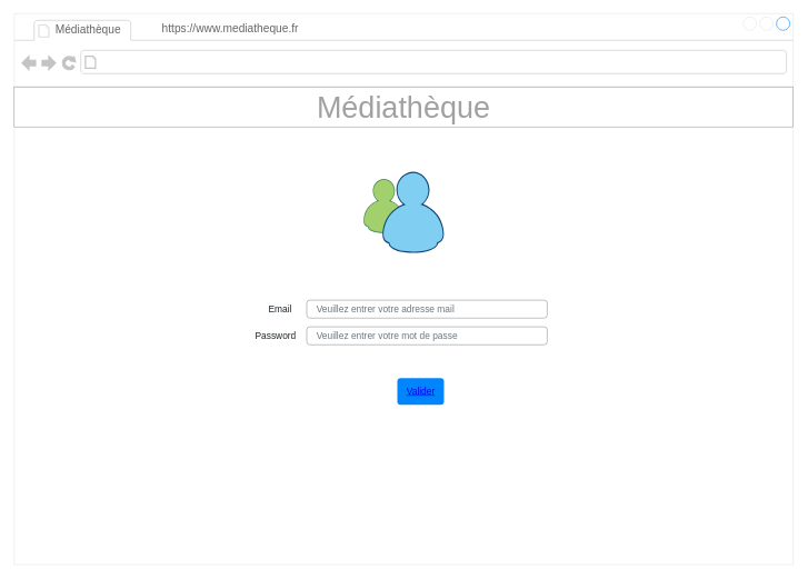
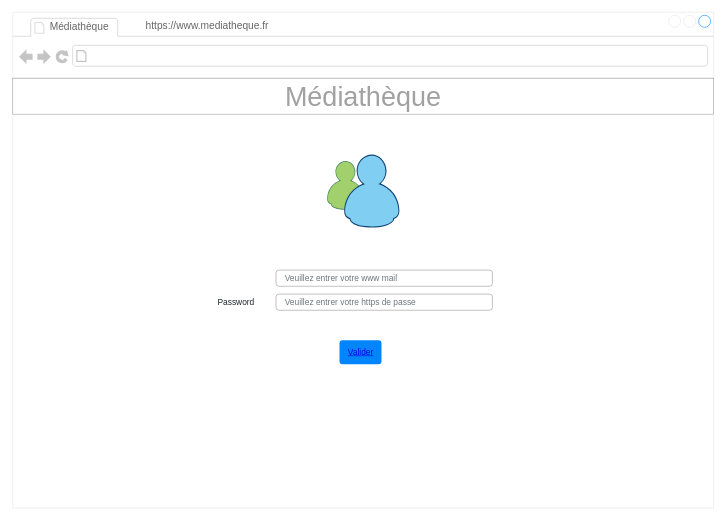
  <mxCell id="0" />
  <mxCell id="1" parent="0" />
  <mxCell id="2" value="" style="strokeWidth=1;shadow=0;dashed=0;align=center;html=1;shape=mxgraph.mockup.containers.browserWindow;rSize=0;strokeColor=#E6E6E6;strokeColor2=#008cff;strokeColor3=#c4c4c4;mainText=,;recursiveResize=0;" parent="1" vertex="1"><mxGeometry x="20" y="20" width="1169" height="827" as="geometry" /></mxCell>
  <mxCell id="3" value="Médiathèque" style="strokeWidth=1;shadow=0;dashed=0;align=center;html=1;shape=mxgraph.mockup.containers.anchor;fontSize=17;fontColor=#666666;align=left;" parent="2" vertex="1"><mxGeometry x="60" y="12" width="150" height="26" as="geometry" /></mxCell>
  <mxCell id="4" value="https://www.mediatheque.fr" style="strokeWidth=1;shadow=0;dashed=0;align=center;html=1;shape=mxgraph.mockup.containers.anchor;rSize=0;fontSize=17;fontColor=#666666;align=left;" parent="2" vertex="1"><mxGeometry x="220" y="10" width="250" height="26" as="geometry" /></mxCell>
  <mxCell id="5" value="&lt;font style=&quot;font-size: 45px&quot; color=&quot;#a1a1a1&quot;&gt;Médiathèque&lt;/font&gt;" style="rounded=0;whiteSpace=wrap;html=1;strokeColor=#A1A1A1;" parent="2" vertex="1"><mxGeometry y="110" width="1169" height="60" as="geometry" /></mxCell>
  <mxCell id="6" value="" style="dashed=0;outlineConnect=0;html=1;align=center;labelPosition=center;verticalLabelPosition=bottom;verticalAlign=top;shape=mxgraph.weblogos.messenger;fontSize=45;fontColor=#A1A1A1;strokeColor=#A1A1A1;fillColor=#A1A1A1;" parent="2" vertex="1"><mxGeometry x="524" y="237" width="121" height="123" as="geometry" /></mxCell>
- <mxCell id="7" value="Email" style="fillColor=none;strokeColor=none;align=left;fontSize=14;fontColor=#212529;" parent="2" vertex="1"><mxGeometry x="380" y="427" width="59" height="30" as="geometry" /></mxCell>
- <mxCell id="8" value="Veuillez entrer votre adresse mail" style="html=1;shadow=0;dashed=0;shape=mxgraph.bootstrap.rrect;rSize=5;fillColor=none;strokeColor=#999999;align=left;spacing=15;fontSize=14;fontColor=#6C767D;" parent="2" vertex="1"><mxGeometry x="439" y="430" width="361" height="27" as="geometry" /></mxCell>
- <mxCell id="9" value="Password" style="fillColor=none;strokeColor=none;align=left;fontSize=14;fontColor=#212529;" parent="2" vertex="1"><mxGeometry x="360" y="467" width="79" height="30" as="geometry" /></mxCell>
- <mxCell id="10" value="Veuillez entrer votre mot de passe" style="html=1;shadow=0;dashed=0;shape=mxgraph.bootstrap.rrect;rSize=5;fillColor=none;strokeColor=#999999;align=left;spacing=15;fontSize=14;fontColor=#6C767D;" parent="2" vertex="1"><mxGeometry x="439" y="470" width="361" height="27" as="geometry" /></mxCell>
- <mxCell id="11" value="&lt;a href=&quot;data:page/id,yl5hMWLeE0mNzgKsfhri&quot;&gt;Valider&lt;/a&gt;" style="html=1;shadow=0;dashed=0;shape=mxgraph.bootstrap.rrect;rSize=5;fillColor=#0085FC;strokeColor=none;align=center;fontSize=14;fontColor=#FFFFFF;sketch=0;" parent="2" vertex="1"><mxGeometry x="575" y="547" width="70" height="40" as="geometry" /></mxCell>
+ <mxCell id="8" value="Veuillez entrer votre www mail" style="html=1;shadow=0;dashed=0;shape=mxgraph.bootstrap.rrect;rSize=5;fillColor=none;strokeColor=#999999;align=left;spacing=15;fontSize=14;fontColor=#6C767D;" parent="2" vertex="1"><mxGeometry x="439" y="430" width="361" height="27" as="geometry" /></mxCell>
+ <mxCell id="9" value="Password" style="fillColor=none;strokeColor=none;align=left;fontSize=14;fontColor=#212529;" parent="2" vertex="1"><mxGeometry x="340" y="467" width="79" height="30" as="geometry" /></mxCell>
+ <mxCell id="10" value="Veuillez entrer votre https de passe" style="html=1;shadow=0;dashed=0;shape=mxgraph.bootstrap.rrect;rSize=5;fillColor=none;strokeColor=#999999;align=left;spacing=15;fontSize=14;fontColor=#6C767D;" parent="2" vertex="1"><mxGeometry x="439" y="470" width="361" height="27" as="geometry" /></mxCell>
+ <mxCell id="11" value="&lt;a href=&quot;data:page/id,yl5hMWLeE0mNzgKsfhri&quot;&gt;Valider&lt;/a&gt;" style="html=1;shadow=0;dashed=0;shape=mxgraph.bootstrap.rrect;rSize=5;fillColor=#0085FC;strokeColor=none;align=center;fontSize=14;fontColor=#FFFFFF;sketch=0;" parent="2" vertex="1"><mxGeometry x="545" y="547" width="70" height="40" as="geometry" /></mxCell>
